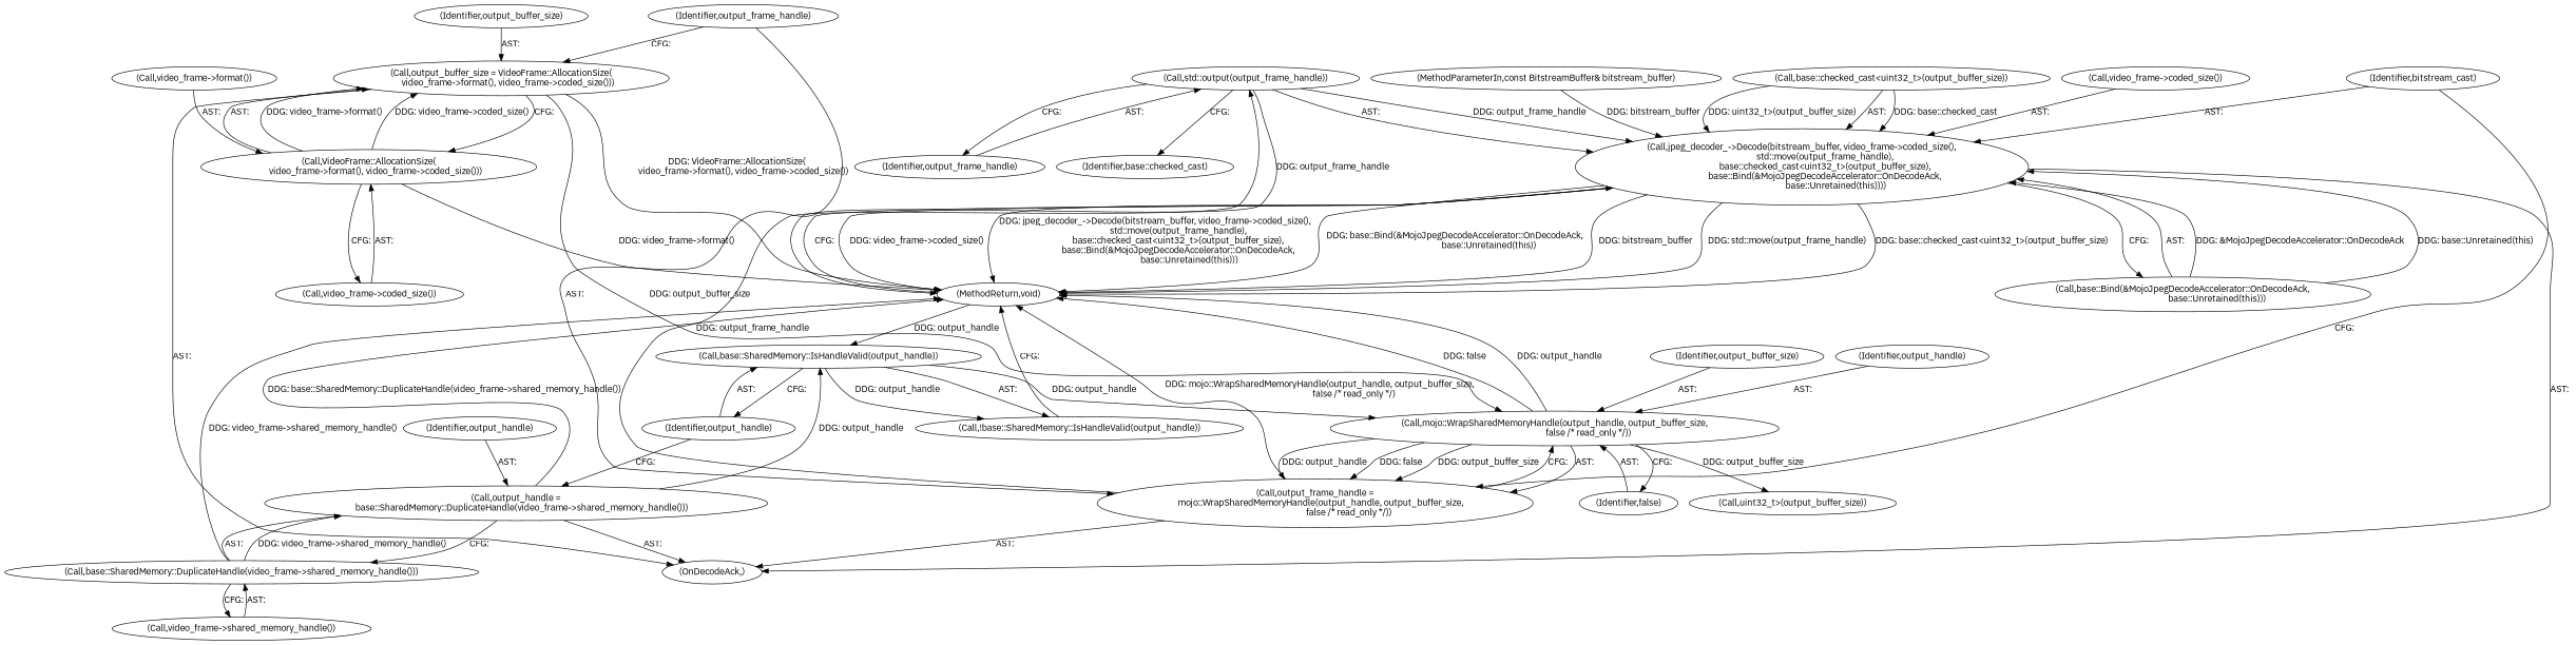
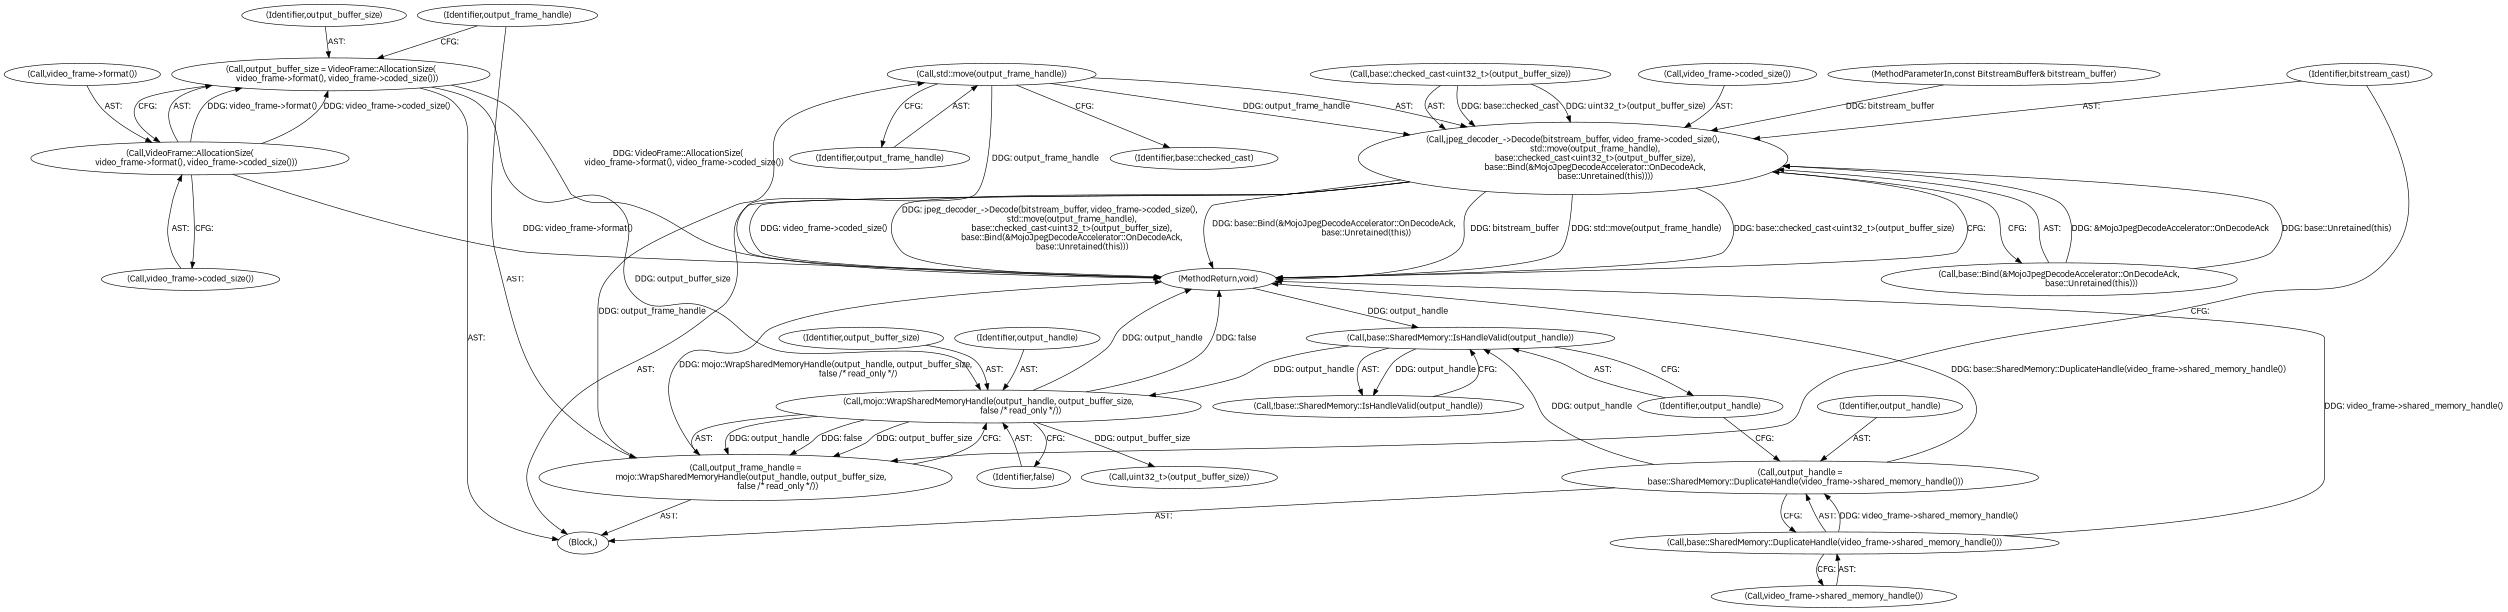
  digraph {
    fontname="IBM Plex Sans"
    node [fontname="IBM Plex Sans"]
    edge [fontname="IBM Plex Sans"]
-   n1 [label="(Call,std::output(output_frame_handle))"]
+   n1 [label="(Call,std::move(output_frame_handle))"]
    n2 [label="(Call,jpeg_decoder_->Decode(bitstream_buffer, video_frame->coded_size(),\n                        std::move(output_frame_handle),\n                        base::checked_cast<uint32_t>(output_buffer_size),\n                        base::Bind(&MojoJpegDecodeAccelerator::OnDecodeAck,\n                                   base::Unretained(this))))"]
    n3 [label="(MethodReturn,void)"]
    n4 [label="(Identifier,output_frame_handle)"]
    n5 [label="(Identifier,base::checked_cast)"]
-   n6 [label="(OnDecodeAck,)"]
+   n6 [label="(Block,)"]
    n7 [label="(Call,base::Bind(&MojoJpegDecodeAccelerator::OnDecodeAck,\n                                   base::Unretained(this)))"]
    n8 [label="(Call,base::SharedMemory::IsHandleValid(output_handle))"]
    n9 [label="(Call,output_frame_handle =\n      mojo::WrapSharedMemoryHandle(output_handle, output_buffer_size,\n                                   false /* read_only */))"]
    n10 [label="(Call,mojo::WrapSharedMemoryHandle(output_handle, output_buffer_size,\n                                   false /* read_only */))"]
    n11 [label="(Identifier,false)"]
    n12 [label="(Call,uint32_t>(output_buffer_size))"]
    n13 [label="(Call,!base::SharedMemory::IsHandleValid(output_handle))"]
    n14 [label="(Identifier,output_handle)"]
    n15 [label="(Call,output_handle =\n      base::SharedMemory::DuplicateHandle(video_frame->shared_memory_handle()))"]
    n16 [label="(Call,base::SharedMemory::DuplicateHandle(video_frame->shared_memory_handle()))"]
    n17 [label="(Call,video_frame->shared_memory_handle())"]
    n18 [label="(Call,output_buffer_size = VideoFrame::AllocationSize(\n       video_frame->format(), video_frame->coded_size()))"]
    n19 [label="(Call,VideoFrame::AllocationSize(\n       video_frame->format(), video_frame->coded_size()))"]
    n20 [label="(Call,video_frame->coded_size())"]
    n21 [label="(Call,video_frame->coded_size())"]
    n22 [label="(Identifier,output_buffer_size)"]
    n23 [label="(Identifier,output_handle)"]
    n24 [label="(MethodParameterIn,const BitstreamBuffer& bitstream_buffer)"]
    n25 [label="(Identifier,bitstream_cast)"]
    n26 [label="(Identifier,output_frame_handle)"]
    n27 [label="(Identifier,output_buffer_size)"]
    n28 [label="(Call,video_frame->format())"]
    n29 [label="(Identifier,output_handle)"]
    n30 [label="(Call,base::checked_cast<uint32_t>(output_buffer_size))"]
    n1 -> n2 [label="AST: "]
    n1 -> n2 [label="DDG: output_frame_handle"]
    n1 -> n3 [label="DDG: output_frame_handle"]
    n1 -> n4 [label="CFG: "]
    n1 -> n5 [label="CFG: "]
    n2 -> n3 [label="DDG: video_frame->coded_size()"]
    n2 -> n3 [label="DDG: jpeg_decoder_->Decode(bitstream_buffer, video_frame->coded_size(),\n                        std::move(output_frame_handle),\n                        base::checked_cast<uint32_t>(output_buffer_size),\n                        base::Bind(&MojoJpegDecodeAccelerator::OnDecodeAck,\n                                   base::Unretained(this)))"]
    n2 -> n3 [label="DDG: base::Bind(&MojoJpegDecodeAccelerator::OnDecodeAck,\n                                   base::Unretained(this))"]
    n2 -> n3 [label="DDG: bitstream_buffer"]
    n2 -> n3 [label="DDG: std::move(output_frame_handle)"]
    n2 -> n3 [label="DDG: base::checked_cast<uint32_t>(output_buffer_size)"]
    n2 -> n6 [label="AST: "]
    n2 -> n7 [label="CFG: "]
    n3 -> n2 [label="CFG: "]
    n3 -> n8 [label="DDG: output_handle"]
    n4 -> n1 [label="AST: "]
    n7 -> n2 [label="AST: "]
    n7 -> n2 [label="DDG: &MojoJpegDecodeAccelerator::OnDecodeAck"]
    n7 -> n2 [label="DDG: base::Unretained(this)"]
    n8 -> n10 [label="DDG: output_handle"]
    n8 -> n13 [label="AST: "]
    n8 -> n13 [label="DDG: output_handle"]
    n8 -> n14 [label="CFG: "]
    n9 -> n1 [label="DDG: output_frame_handle"]
    n9 -> n3 [label="DDG: mojo::WrapSharedMemoryHandle(output_handle, output_buffer_size,\n                                   false /* read_only */)"]
    n9 -> n6 [label="AST: "]
    n9 -> n10 [label="CFG: "]
    n10 -> n3 [label="DDG: false"]
    n10 -> n3 [label="DDG: output_handle"]
    n10 -> n9 [label="AST: "]
    n10 -> n9 [label="DDG: output_handle"]
    n10 -> n9 [label="DDG: output_buffer_size"]
    n10 -> n9 [label="DDG: false"]
    n10 -> n11 [label="CFG: "]
    n10 -> n12 [label="DDG: output_buffer_size"]
    n11 -> n10 [label="AST: "]
-   n13 -> n3 [label="CFG: "]
+   n13 -> n8 [label="CFG: "]
    n14 -> n8 [label="AST: "]
    n14 -> n15 [label="CFG: "]
    n15 -> n3 [label="DDG: base::SharedMemory::DuplicateHandle(video_frame->shared_memory_handle())"]
    n15 -> n6 [label="AST: "]
    n15 -> n8 [label="DDG: output_handle"]
    n15 -> n16 [label="CFG: "]
    n16 -> n3 [label="DDG: video_frame->shared_memory_handle()"]
    n16 -> n15 [label="AST: "]
    n16 -> n15 [label="DDG: video_frame->shared_memory_handle()"]
    n16 -> n17 [label="CFG: "]
    n17 -> n16 [label="AST: "]
    n18 -> n3 [label="DDG: VideoFrame::AllocationSize(\n       video_frame->format(), video_frame->coded_size())"]
    n18 -> n6 [label="AST: "]
    n18 -> n10 [label="DDG: output_buffer_size"]
    n18 -> n19 [label="CFG: "]
    n19 -> n3 [label="DDG: video_frame->format()"]
    n19 -> n18 [label="AST: "]
    n19 -> n18 [label="DDG: video_frame->format()"]
    n19 -> n18 [label="DDG: video_frame->coded_size()"]
    n19 -> n20 [label="CFG: "]
    n20 -> n19 [label="AST: "]
    n21 -> n2 [label="AST: "]
    n22 -> n18 [label="AST: "]
    n23 -> n15 [label="AST: "]
    n24 -> n2 [label="DDG: bitstream_buffer"]
    n25 -> n2 [label="AST: "]
    n25 -> n9 [label="CFG: "]
    n26 -> n9 [label="AST: "]
    n26 -> n18 [label="CFG: "]
    n27 -> n10 [label="AST: "]
    n28 -> n19 [label="AST: "]
    n29 -> n10 [label="AST: "]
    n30 -> n2 [label="AST: "]
    n30 -> n2 [label="DDG: base::checked_cast"]
    n30 -> n2 [label="DDG: uint32_t>(output_buffer_size)"]
  }
